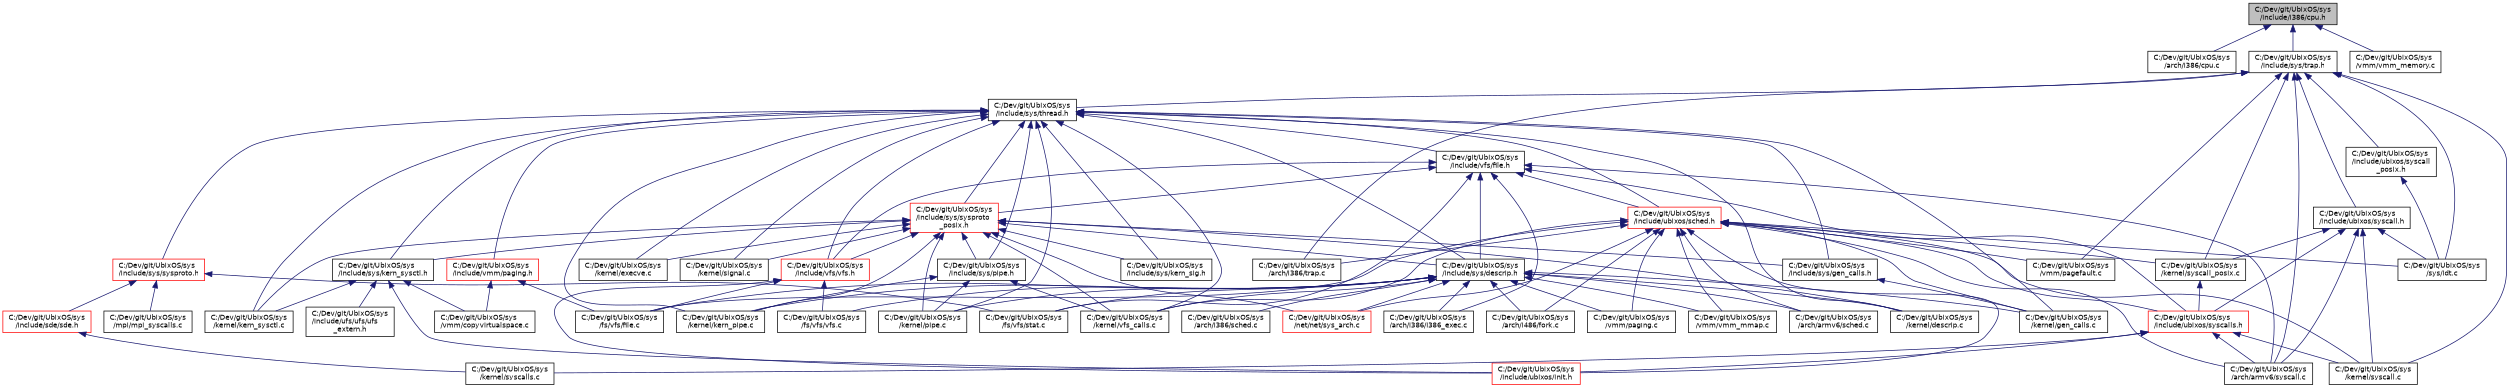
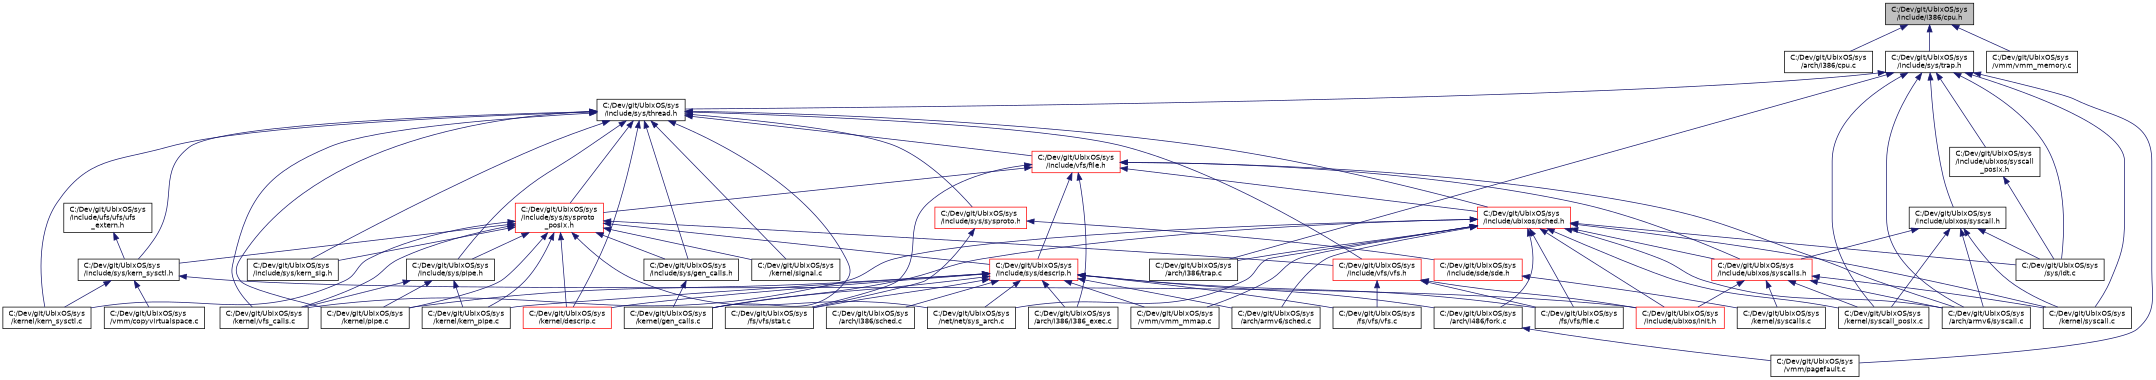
  digraph {
    node [color=black fillcolor=white fontname=Helvetica fontsize=10 shape=record style=filled]
    edge [color=midnightblue dir=back fontname=Helvetica fontsize=10 labelfontname=Helvetica labelfontsize=10 style=solid]
    n1 [fillcolor=grey75 fontcolor=black height=0.2 label="C:/Dev/git/UbixOS/sys\l/include/i386/cpu.h" width=0.4]
    n2 [height=0.2 label="C:/Dev/git/UbixOS/sys\l/arch/i386/cpu.c" width=0.4]
    n3 [height=0.2 label="C:/Dev/git/UbixOS/sys\l/include/sys/trap.h" width=0.4]
    n4 [height=0.2 label="C:/Dev/git/UbixOS/sys\l/vmm/vmm_memory.c" width=0.4]
    n5 [height=0.2 label="C:/Dev/git/UbixOS/sys\l/arch/armv6/syscall.c" width=0.4]
    n6 [height=0.2 label="C:/Dev/git/UbixOS/sys\l/arch/i386/trap.c" width=0.4]
    n7 [height=0.2 label="C:/Dev/git/UbixOS/sys\l/include/sys/thread.h" width=0.4]
    n8 [height=0.2 label="C:/Dev/git/UbixOS/sys\l/kernel/syscall.c" width=0.4]
    n9 [height=0.2 label="C:/Dev/git/UbixOS/sys\l/kernel/syscall_posix.c" width=0.4]
    n10 [height=0.2 label="C:/Dev/git/UbixOS/sys\l/sys/idt.c" width=0.4]
    n11 [height=0.2 label="C:/Dev/git/UbixOS/sys\l/vmm/pagefault.c" width=0.4]
    n12 [height=0.2 label="C:/Dev/git/UbixOS/sys\l/include/ubixos/syscall.h" width=0.4]
    n13 [height=0.2 label="C:/Dev/git/UbixOS/sys\l/include/ubixos/syscall\l_posix.h" width=0.4]
-   n14 [height=0.2 label="C:/Dev/git/UbixOS/sys\l/include/sys/descrip.h" width=0.4]
-   n15 [height=0.2 label="C:/Dev/git/UbixOS/sys\l/kernel/descrip.c" width=0.4]
+   n14 [color=red height=0.2 label="C:/Dev/git/UbixOS/sys\l/include/sys/descrip.h" width=0.4]
+   n15 [color=red height=0.2 label="C:/Dev/git/UbixOS/sys\l/kernel/descrip.c" width=0.4]
    n16 [height=0.2 label="C:/Dev/git/UbixOS/sys\l/kernel/gen_calls.c" width=0.4]
    n17 [height=0.2 label="C:/Dev/git/UbixOS/sys\l/kernel/kern_pipe.c" width=0.4]
    n18 [height=0.2 label="C:/Dev/git/UbixOS/sys\l/kernel/pipe.c" width=0.4]
    n19 [height=0.2 label="C:/Dev/git/UbixOS/sys\l/kernel/vfs_calls.c" width=0.4]
    n20 [height=0.2 label="C:/Dev/git/UbixOS/sys\l/include/sys/gen_calls.h" width=0.4]
    n21 [height=0.2 label="C:/Dev/git/UbixOS/sys\l/include/sys/kern_sig.h" width=0.4]
    n22 [height=0.2 label="C:/Dev/git/UbixOS/sys\l/include/sys/kern_sysctl.h" width=0.4]
    n23 [height=0.2 label="C:/Dev/git/UbixOS/sys\l/kernel/kern_sysctl.c" width=0.4]
    n24 [height=0.2 label="C:/Dev/git/UbixOS/sys\l/include/sys/pipe.h" width=0.4]
    n25 [color=red height=0.2 label="C:/Dev/git/UbixOS/sys\l/include/sys/sysproto.h" width=0.4]
    n26 [color=red height=0.2 label="C:/Dev/git/UbixOS/sys\l/include/sys/sysproto\l_posix.h" width=0.4]
    n27 [color=red height=0.2 label="C:/Dev/git/UbixOS/sys\l/include/vfs/vfs.h" width=0.4]
-   n28 [color=red height=0.2 label="C:/Dev/git/UbixOS/sys\l/include/vmm/paging.h" width=0.4]
-   n29 [height=0.2 label="C:/Dev/git/UbixOS/sys\l/kernel/execve.c" width=0.4]
    n30 [height=0.2 label="C:/Dev/git/UbixOS/sys\l/kernel/signal.c" width=0.4]
    n31 [color=red height=0.2 label="C:/Dev/git/UbixOS/sys\l/include/ubixos/sched.h" width=0.4]
-   n32 [height=0.2 label="C:/Dev/git/UbixOS/sys\l/include/vfs/file.h" width=0.4]
+   n32 [color=red height=0.2 label="C:/Dev/git/UbixOS/sys\l/include/vfs/file.h" width=0.4]
    n33 [color=red height=0.2 label="C:/Dev/git/UbixOS/sys\l/include/ubixos/syscalls.h" width=0.4]
    n34 [height=0.2 label="C:/Dev/git/UbixOS/sys\l/arch/armv6/sched.c" width=0.4]
    n35 [height=0.2 label="C:/Dev/git/UbixOS/sys\l/arch/i486/fork.c" width=0.4]
    n36 [height=0.2 label="C:/Dev/git/UbixOS/sys\l/arch/i386/i386_exec.c" width=0.4]
    n37 [height=0.2 label="C:/Dev/git/UbixOS/sys\l/arch/i386/sched.c" width=0.4]
    n38 [height=0.2 label="C:/Dev/git/UbixOS/sys\l/fs/vfs/file.c" width=0.4]
    n39 [height=0.2 label="C:/Dev/git/UbixOS/sys\l/fs/vfs/stat.c" width=0.4]
    n40 [height=0.2 label="C:/Dev/git/UbixOS/sys\l/fs/vfs/vfs.c" width=0.4]
-   n41 [color=red height=0.2 label="C:/Dev/git/UbixOS/sys\l/net/net/sys_arch.c" width=0.4]
-   n42 [height=0.2 label="C:/Dev/git/UbixOS/sys\l/vmm/paging.c" width=0.4]
+   n41 [height=0.2 label="C:/Dev/git/UbixOS/sys\l/net/net/sys_arch.c" width=0.4]
    n43 [height=0.2 label="C:/Dev/git/UbixOS/sys\l/vmm/vmm_mmap.c" width=0.4]
    n44 [color=red height=0.2 label="C:/Dev/git/UbixOS/sys\l/include/ubixos/init.h" width=0.4]
    n45 [height=0.2 label="C:/Dev/git/UbixOS/sys\l/include/ufs/ufs/ufs\l_extern.h" width=0.4]
    n46 [height=0.2 label="C:/Dev/git/UbixOS/sys\l/vmm/copyvirtualspace.c" width=0.4]
    n47 [color=red height=0.2 label="C:/Dev/git/UbixOS/sys\l/include/sde/sde.h" width=0.4]
-   n48 [height=0.2 label="C:/Dev/git/UbixOS/sys\l/mpi/mpi_syscalls.c" width=0.4]
    n49 [height=0.2 label="C:/Dev/git/UbixOS/sys\l/kernel/syscalls.c" width=0.4]
    n1 -> n2
    n1 -> n3
    n1 -> n4
    n3 -> n5
    n3 -> n6
    n3 -> n7
    n3 -> n8
    n3 -> n9
    n3 -> n10
    n3 -> n11
    n3 -> n12
    n3 -> n13
-   n7 -> n14
    n7 -> n15
    n7 -> n16
-   n7 -> n17
    n7 -> n18
    n7 -> n19
    n7 -> n20
    n7 -> n21
    n7 -> n22
    n7 -> n23
    n7 -> n24
    n7 -> n25
    n7 -> n26
    n7 -> n27
-   n7 -> n28
-   n7 -> n29
    n7 -> n30
    n7 -> n31
    n7 -> n32
    n12 -> n5
    n12 -> n8
    n12 -> n9
    n12 -> n10
    n12 -> n33
    n13 -> n10
    n14 -> n15
    n14 -> n16
    n14 -> n17
    n14 -> n18
-   n14 -> n19
    n14 -> n34
    n14 -> n35
    n14 -> n36
    n14 -> n37
    n14 -> n38
    n14 -> n39
    n14 -> n40
    n14 -> n41
-   n14 -> n42
    n14 -> n43
    n20 -> n16
    n22 -> n23
    n22 -> n44
-   n22 -> n45
+   n45 -> n22
    n22 -> n46
    n24 -> n17
    n24 -> n18
    n24 -> n19
    n25 -> n39
    n25 -> n47
-   n25 -> n48
    n26 -> n14
    n26 -> n15
    n26 -> n17
    n26 -> n18
    n26 -> n19
    n26 -> n20
    n26 -> n21
    n26 -> n22
    n26 -> n23
    n26 -> n24
    n26 -> n27
-   n26 -> n29
    n26 -> n30
    n26 -> n41
    n27 -> n38
    n27 -> n40
    n27 -> n44
-   n28 -> n38
-   n28 -> n46
    n31 -> n5
    n31 -> n6
    n31 -> n8
    n31 -> n9
    n31 -> n10
-   n31 -> n11
+   n35 -> n11
    n31 -> n16
    n31 -> n19
    n31 -> n33
    n31 -> n34
    n31 -> n35
    n31 -> n38
    n31 -> n41
-   n31 -> n42
    n31 -> n43
    n31 -> n44
    n32 -> n5
    n32 -> n14
    n32 -> n26
-   n32 -> n27
    n32 -> n31
    n32 -> n33
    n32 -> n36
    n32 -> n39
    n33 -> n5
    n33 -> n8
-   n9 -> n33
+   n33 -> n9
    n33 -> n44
    n33 -> n49
    n47 -> n49
  }
